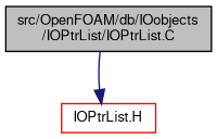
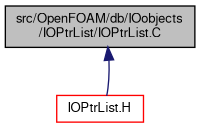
  digraph {
    node [fontname=FreeSans fontsize=10 shape=record]
    n1 [color=black fillcolor=grey75 fontcolor=black height=0.2 label="src/OpenFOAM/db/IOobjects\l/IOPtrList/IOPtrList.C" style=filled width=0.4]
    n2 [color=red height=0.2 label="IOPtrList.H" width=0.4]
-   n1 -> n2 [color=midnightblue fontname=FreeSans fontsize=10 labelfontname=FreeSans labelfontsize=10 style=solid]
+   n2 -> n1 [color=midnightblue fontname=FreeSans fontsize=10 labelfontname=FreeSans labelfontsize=10 style=solid]
  }
